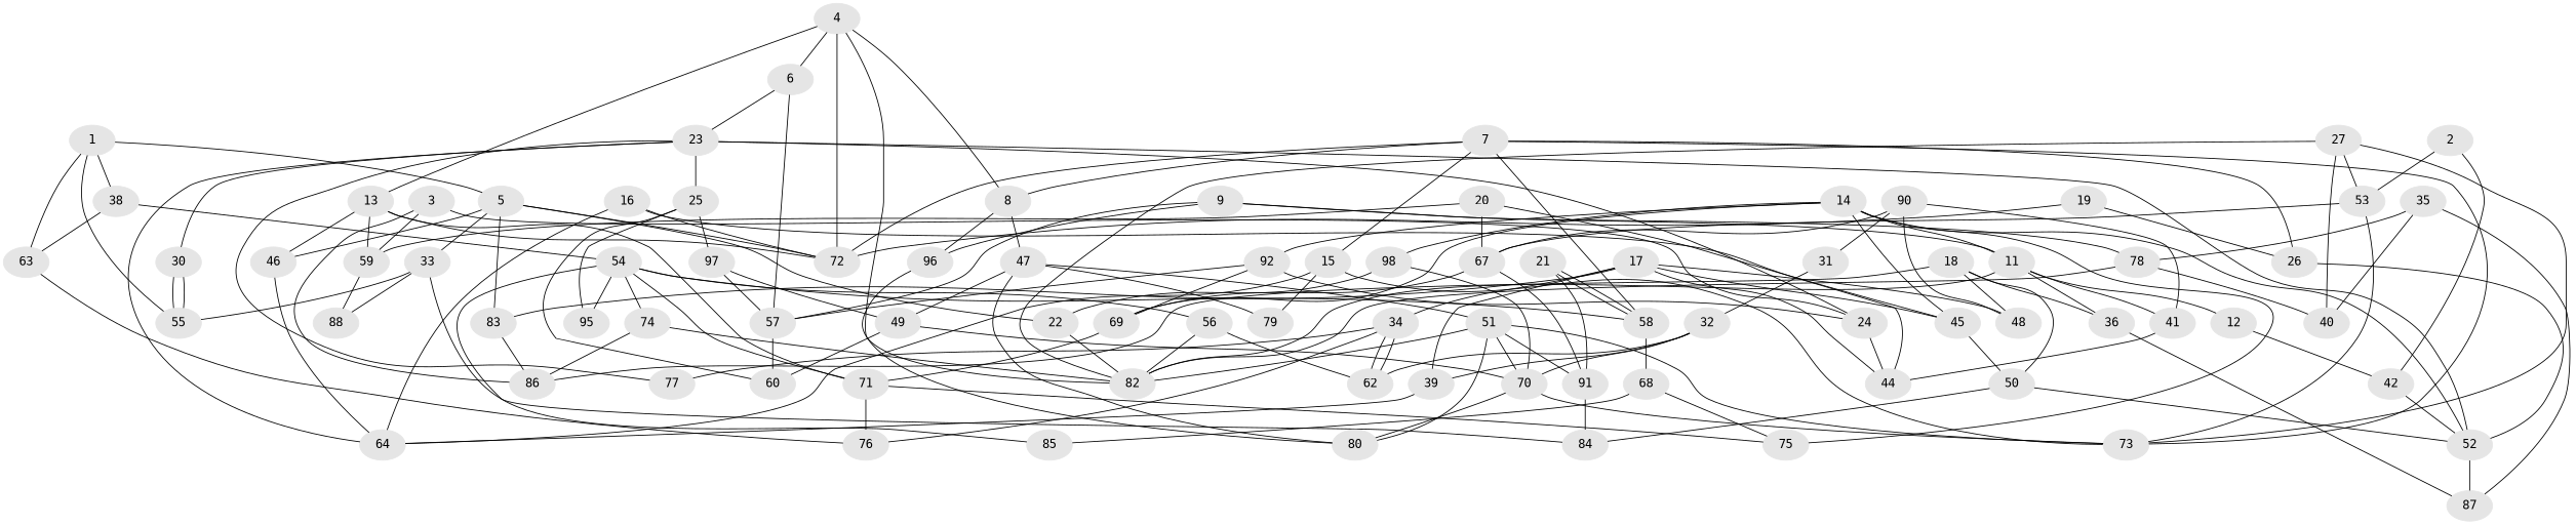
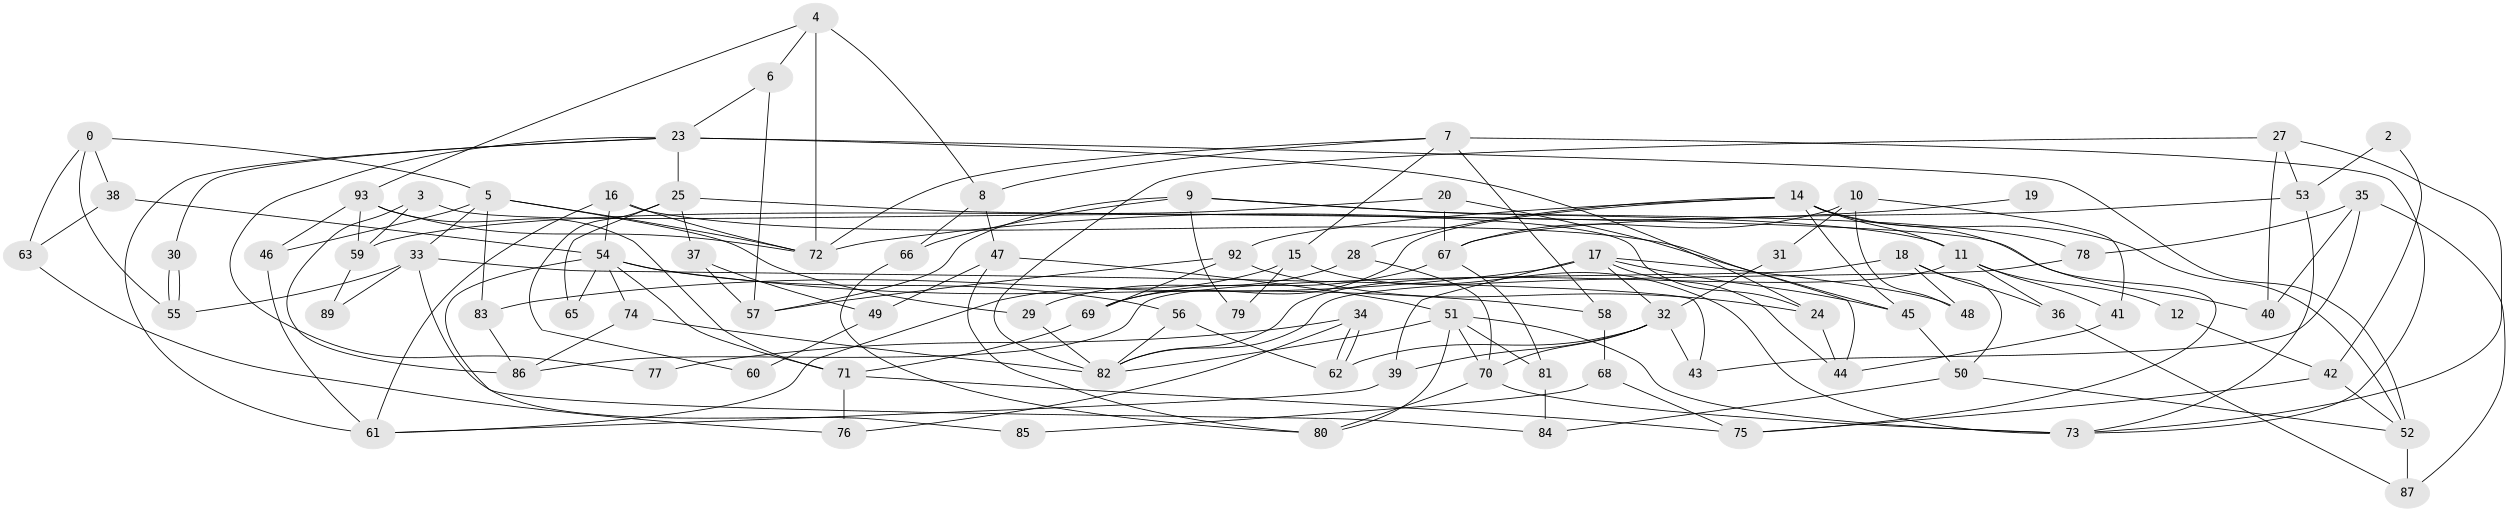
  graph {
    fontname="DejaVu Sans Mono"
    node [color=gray90 fontname="DejaVu Sans Mono" style=filled]
    edge [fontname="DejaVu Sans Mono"]
-   1
+   1 [label=0]
    5
    38
    55
    63
    72
-   29 [label=22]
+   29
    33
    46
    83
    54
    76
    2
    42
    53
    52
    75
    73
    67
    3
    24
    59
    86
    44
    58
    68
-   88
+   88 [label=89]
    4
    6
    8
-   13
+   13 [label=93]
    82
    23
    57
    47
-   66 [label=96]
+   66
    71
+   43
    84
-   61 [label=64]
+   61
    25
    30
    77
    60
    7
    15
-   26
    79
    49
    51
    80
    9
    11
    78
    41
    12
    36
-   10 [label=90]
+   10
    31
    48
    32
    69
-   81 [label=91]
+   81
    87
    14
    n66 [label=92]
-   28 [label=98]
+   28
    45
    16
    70
    50
-   65 [label=95]
+   65
    56
    74
    85
    17
    34
    39
    62
    18
    19
    20
-   21
-   37 [label=97]
+   37
    40
    27
    35
    1 -- 5
    1 -- 38
    1 -- 55
    1 -- 63
    5 -- 72
    5 -- 29
    5 -- 33
    5 -- 46
    5 -- 83
    38 -- 63
    38 -- 54
    63 -- 76
    29 -- 82
    33 -- 55
    33 -- 88
+   33 -- 43
    33 -- 84
    46 -- 61
    83 -- 86
    54 -- 58
    54 -- 71
    54 -- 65
    54 -- 56
    54 -- 74
    54 -- 85
    2 -- 42
    2 -- 53
    42 -- 52
+   42 -- 75
    53 -- 73
    53 -- 67
    52 -- 87
    67 -- 69
    67 -- 81
    3 -- 24
    3 -- 59
    3 -- 86
    24 -- 44
    59 -- 88
    58 -- 68
    68 -- 75
    68 -- 85
    4 -- 72
    4 -- 6
    4 -- 8
    4 -- 13
-   4 -- 82
    6 -- 23
    6 -- 57
    8 -- 47
    8 -- 66
    13 -- 72
    13 -- 46
    13 -- 59
    13 -- 71
    23 -- 52
    23 -- 24
    23 -- 61
    23 -- 25
    23 -- 30
    23 -- 77
-   57 -- 60
    47 -- 49
    47 -- 51
    47 -- 80
    66 -- 80
    71 -- 76
    71 -- 75
    25 -- 60
    25 -- 65
    25 -- 37
-   78 -- 40
+   25 -- 40
    30 -- 55
    30 -- 55
    7 -- 72
    7 -- 73
    7 -- 58
    7 -- 8
    7 -- 15
-   7 -- 26
    15 -- 73
    15 -- 61
    15 -- 79
-   26 -- 52
    49 -- 60
-   49 -- 70
    51 -- 73
    51 -- 82
    51 -- 80
    51 -- 81
    51 -- 70
    9 -- 57
    9 -- 66
-   47 -- 79
+   9 -- 79
    9 -- 11
    9 -- 78
    11 -- 82
    11 -- 41
    11 -- 12
    11 -- 36
    78 -- 82
    41 -- 44
    12 -- 42
    36 -- 87
    10 -- 67
    10 -- 41
    10 -- 31
    10 -- 48
    31 -- 32
+   32 -- 43
    32 -- 70
    32 -- 39
    32 -- 62
    69 -- 71
    81 -- 84
    14 -- 52
    14 -- 75
    14 -- 11
    14 -- 69
    14 -- n66
    14 -- 28
    14 -- 45
    n66 -- 24
    n66 -- 57
    n66 -- 69
    28 -- 29
    28 -- 70
    45 -- 50
    16 -- 72
+   16 -- 54
    16 -- 61
    16 -- 45
    70 -- 73
    70 -- 80
    50 -- 52
    50 -- 84
    56 -- 82
    56 -- 62
    74 -- 86
    74 -- 82
    17 -- 83
    17 -- 44
    17 -- 48
    17 -- 45
-   17 -- 34
+   17 -- 32
    17 -- 39
    34 -- 76
    34 -- 77
    34 -- 62
    34 -- 62
    39 -- 61
    18 -- 86
    18 -- 36
    18 -- 48
    18 -- 50
    19 -- 72
-   19 -- 26
    20 -- 67
    20 -- 59
    20 -- 44
-   21 -- 58
-   21 -- 58
-   21 -- 81
    37 -- 57
    37 -- 49
    27 -- 53
    27 -- 73
    27 -- 82
    27 -- 40
+   35 -- 43
    35 -- 78
    35 -- 87
    35 -- 40
  }
